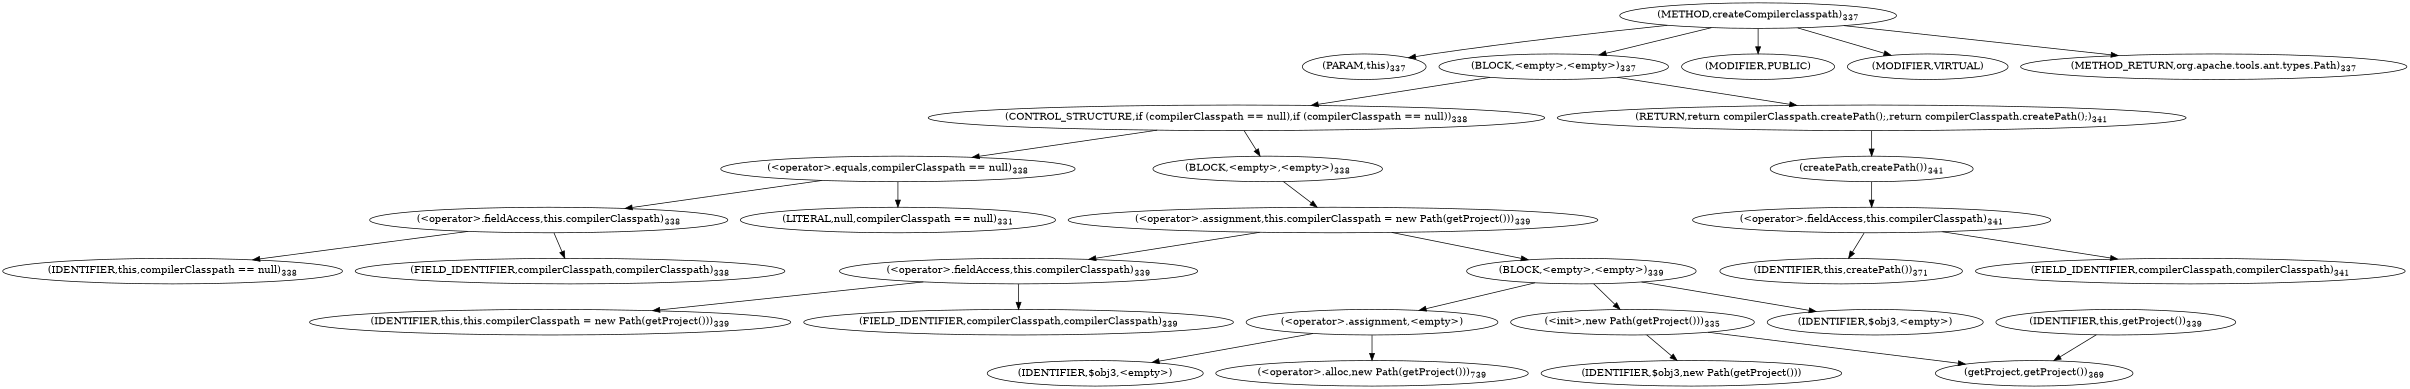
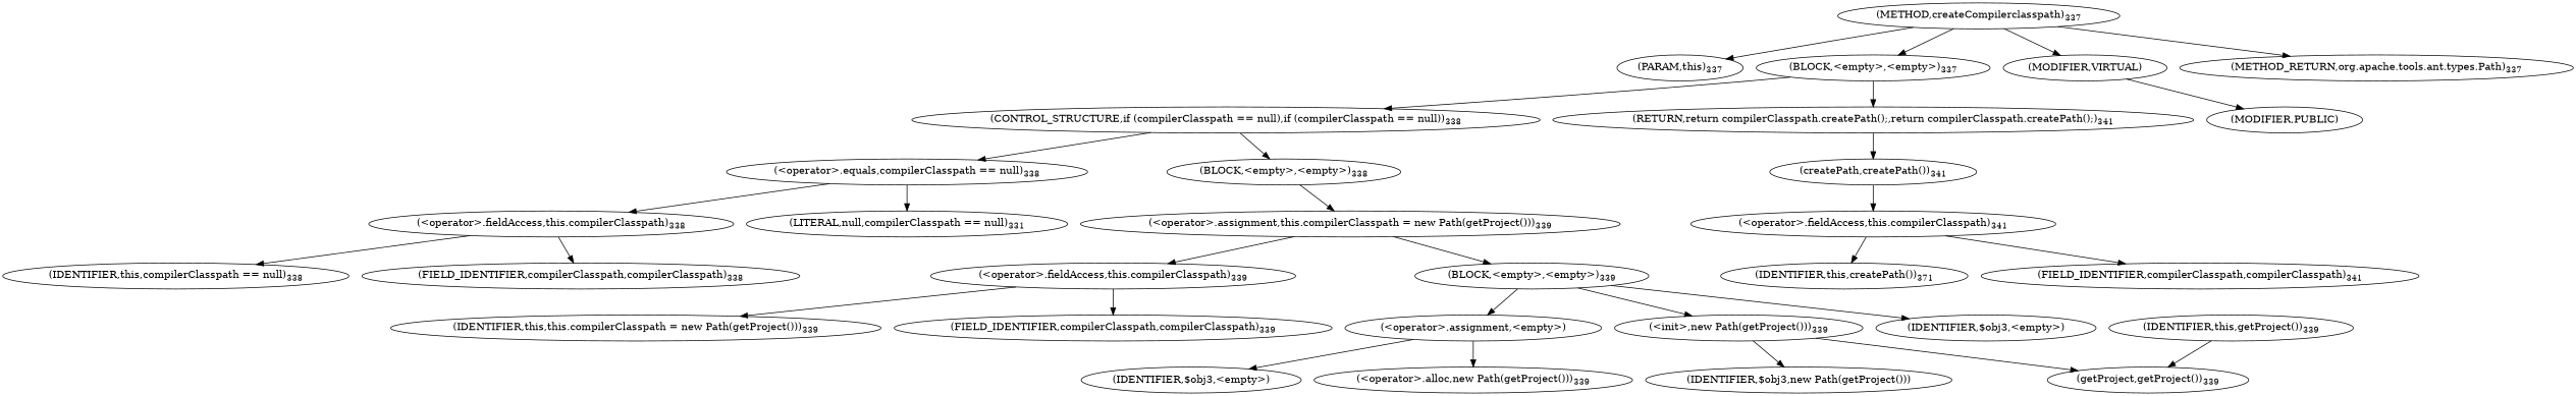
  digraph {
    n1 [label=<(METHOD,createCompilerclasspath)<SUB>337</SUB>>]
    n2 [label=<(PARAM,this)<SUB>337</SUB>>]
    n3 [label=<(BLOCK,&lt;empty&gt;,&lt;empty&gt;)<SUB>337</SUB>>]
    n4 [label=<(MODIFIER,PUBLIC)>]
    n5 [label=<(MODIFIER,VIRTUAL)>]
    n6 [label=<(METHOD_RETURN,org.apache.tools.ant.types.Path)<SUB>337</SUB>>]
    n7 [label=<(CONTROL_STRUCTURE,if (compilerClasspath == null),if (compilerClasspath == null))<SUB>338</SUB>>]
    n8 [label=<(RETURN,return compilerClasspath.createPath();,return compilerClasspath.createPath();)<SUB>341</SUB>>]
    n9 [label=<(&lt;operator&gt;.equals,compilerClasspath == null)<SUB>338</SUB>>]
    n10 [label=<(BLOCK,&lt;empty&gt;,&lt;empty&gt;)<SUB>338</SUB>>]
    n11 [label=<(createPath,createPath())<SUB>341</SUB>>]
    n12 [label=<(&lt;operator&gt;.fieldAccess,this.compilerClasspath)<SUB>338</SUB>>]
    n13 [label=<(LITERAL,null,compilerClasspath == null)<SUB>331</SUB>>]
    n14 [label=<(&lt;operator&gt;.assignment,this.compilerClasspath = new Path(getProject()))<SUB>339</SUB>>]
    n15 [label=<(IDENTIFIER,this,compilerClasspath == null)<SUB>338</SUB>>]
    n16 [label=<(FIELD_IDENTIFIER,compilerClasspath,compilerClasspath)<SUB>338</SUB>>]
    n17 [label=<(&lt;operator&gt;.fieldAccess,this.compilerClasspath)<SUB>339</SUB>>]
    n18 [label=<(BLOCK,&lt;empty&gt;,&lt;empty&gt;)<SUB>339</SUB>>]
    n19 [label=<(IDENTIFIER,this,this.compilerClasspath = new Path(getProject()))<SUB>339</SUB>>]
    n20 [label=<(FIELD_IDENTIFIER,compilerClasspath,compilerClasspath)<SUB>339</SUB>>]
    n21 [label=<(&lt;operator&gt;.assignment,&lt;empty&gt;)>]
-   n22 [label=<(&lt;init&gt;,new Path(getProject()))<SUB>335</SUB>>]
+   n22 [label=<(&lt;init&gt;,new Path(getProject()))<SUB>339</SUB>>]
    n23 [label=<(IDENTIFIER,$obj3,&lt;empty&gt;)>]
    n24 [label=<(IDENTIFIER,$obj3,&lt;empty&gt;)>]
-   n25 [label=<(&lt;operator&gt;.alloc,new Path(getProject()))<SUB>739</SUB>>]
+   n25 [label=<(&lt;operator&gt;.alloc,new Path(getProject()))<SUB>339</SUB>>]
    n26 [label=<(IDENTIFIER,$obj3,new Path(getProject()))>]
-   n27 [label=<(getProject,getProject())<SUB>369</SUB>>]
+   n27 [label=<(getProject,getProject())<SUB>339</SUB>>]
    n28 [label=<(IDENTIFIER,this,getProject())<SUB>339</SUB>>]
    n29 [label=<(&lt;operator&gt;.fieldAccess,this.compilerClasspath)<SUB>341</SUB>>]
    n30 [label=<(IDENTIFIER,this,createPath())<SUB>371</SUB>>]
    n31 [label=<(FIELD_IDENTIFIER,compilerClasspath,compilerClasspath)<SUB>341</SUB>>]
    n1 -> n2
    n1 -> n3
-   n1 -> n4
+   n5 -> n4
    n1 -> n5
    n1 -> n6
    n3 -> n7
    n3 -> n8
    n7 -> n9
    n7 -> n10
    n8 -> n11
    n9 -> n12
    n9 -> n13
    n10 -> n14
    n11 -> n29
    n12 -> n15
    n12 -> n16
    n14 -> n17
    n14 -> n18
    n17 -> n19
    n17 -> n20
    n18 -> n21
    n18 -> n22
    n18 -> n23
    n21 -> n24
    n21 -> n25
    n22 -> n26
    n22 -> n27
    n28 -> n27
    n29 -> n30
    n29 -> n31
  }
